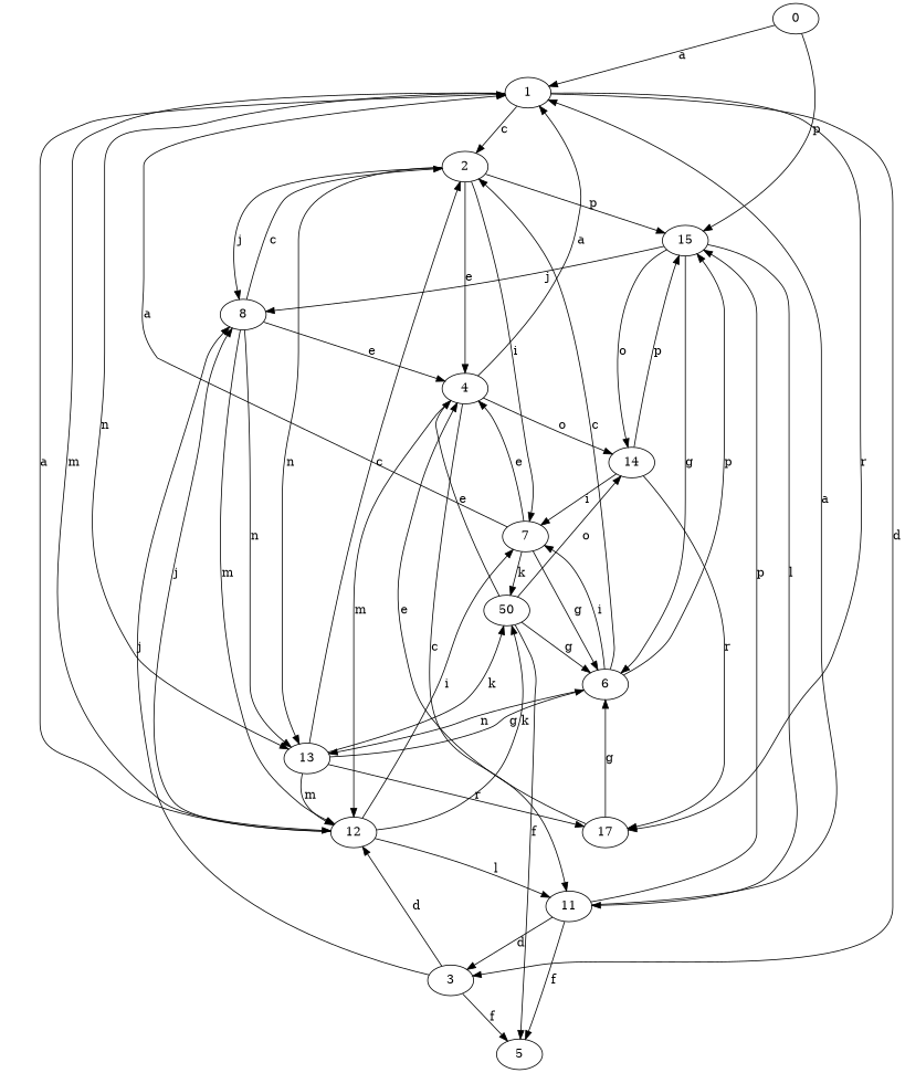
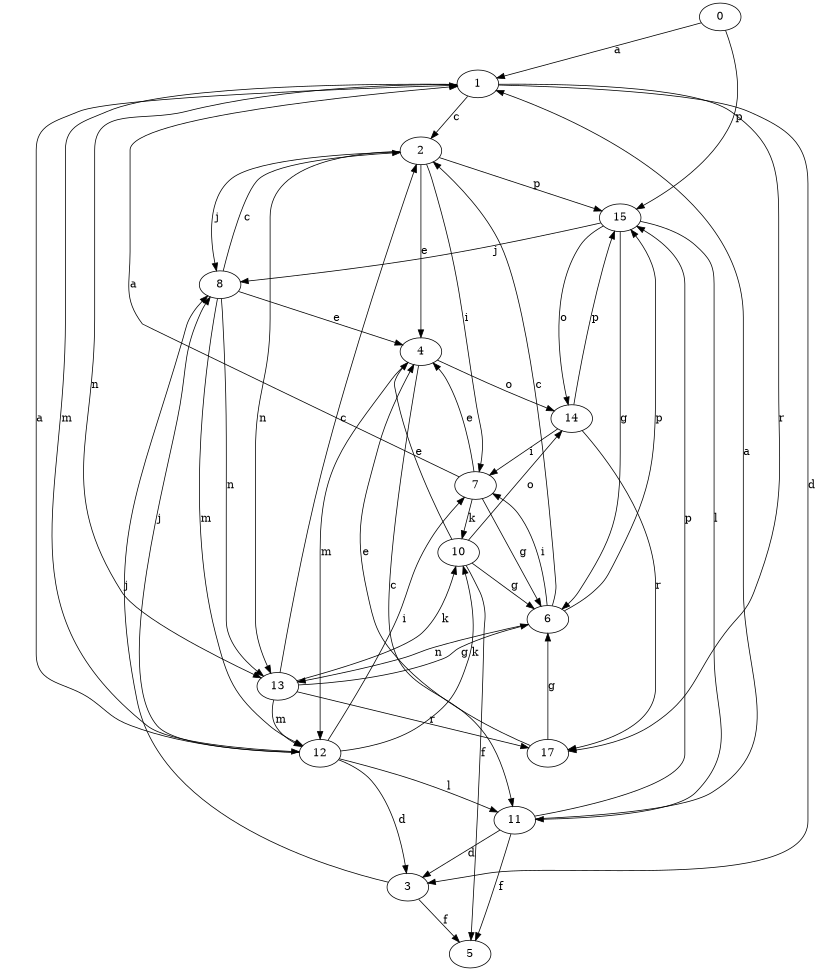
  strict digraph {
    0
    1
    15
    2
    3
    12
    13
    17
    8
    11
    14
    6
    4
    7
    5
-   10 [label=50]
+   10
    0 -> 1 [label=a]
    0 -> 15 [label=p]
    1 -> 2 [label=c]
    1 -> 3 [label=d]
    1 -> 12 [label=m]
    1 -> 13 [label=n]
    1 -> 17 [label=r]
    15 -> 8 [label=j]
    15 -> 11 [label=l]
    15 -> 14 [label=o]
    15 -> 6 [label=g]
    2 -> 15 [label=p]
    2 -> 13 [label=n]
    2 -> 8 [label=j]
    2 -> 4 [label=e]
    2 -> 7 [label=i]
    3 -> 8 [label=j]
    3 -> 5 [label=f]
    12 -> 1 [label=a]
-   3 -> 12 [label=d]
+   12 -> 3 [label=d]
    12 -> 8 [label=j]
    12 -> 11 [label=l]
    12 -> 7 [label=i]
    12 -> 10 [label=k]
    13 -> 2 [label=c]
    13 -> 12 [label=m]
    13 -> 17 [label=r]
    13 -> 6 [label=g]
    13 -> 10 [label=k]
    17 -> 6 [label=g]
    17 -> 4 [label=e]
    8 -> 2 [label=c]
    8 -> 12 [label=m]
    8 -> 13 [label=n]
    8 -> 4 [label=e]
    11 -> 1 [label=a]
    11 -> 15 [label=p]
    11 -> 3 [label=d]
    11 -> 5 [label=f]
    14 -> 15 [label=p]
    14 -> 17 [label=r]
    14 -> 7 [label=i]
    6 -> 15 [label=p]
    6 -> 2 [label=c]
    6 -> 13 [label=n]
    6 -> 7 [label=i]
-   4 -> 1 [label=a]
    4 -> 12 [label=m]
    4 -> 11 [label=c]
    4 -> 14 [label=o]
    7 -> 1 [label=a]
    7 -> 6 [label=g]
    7 -> 4 [label=e]
    7 -> 10 [label=k]
    10 -> 14 [label=o]
    10 -> 6 [label=g]
    10 -> 4 [label=e]
    10 -> 5 [label=f]
  }
